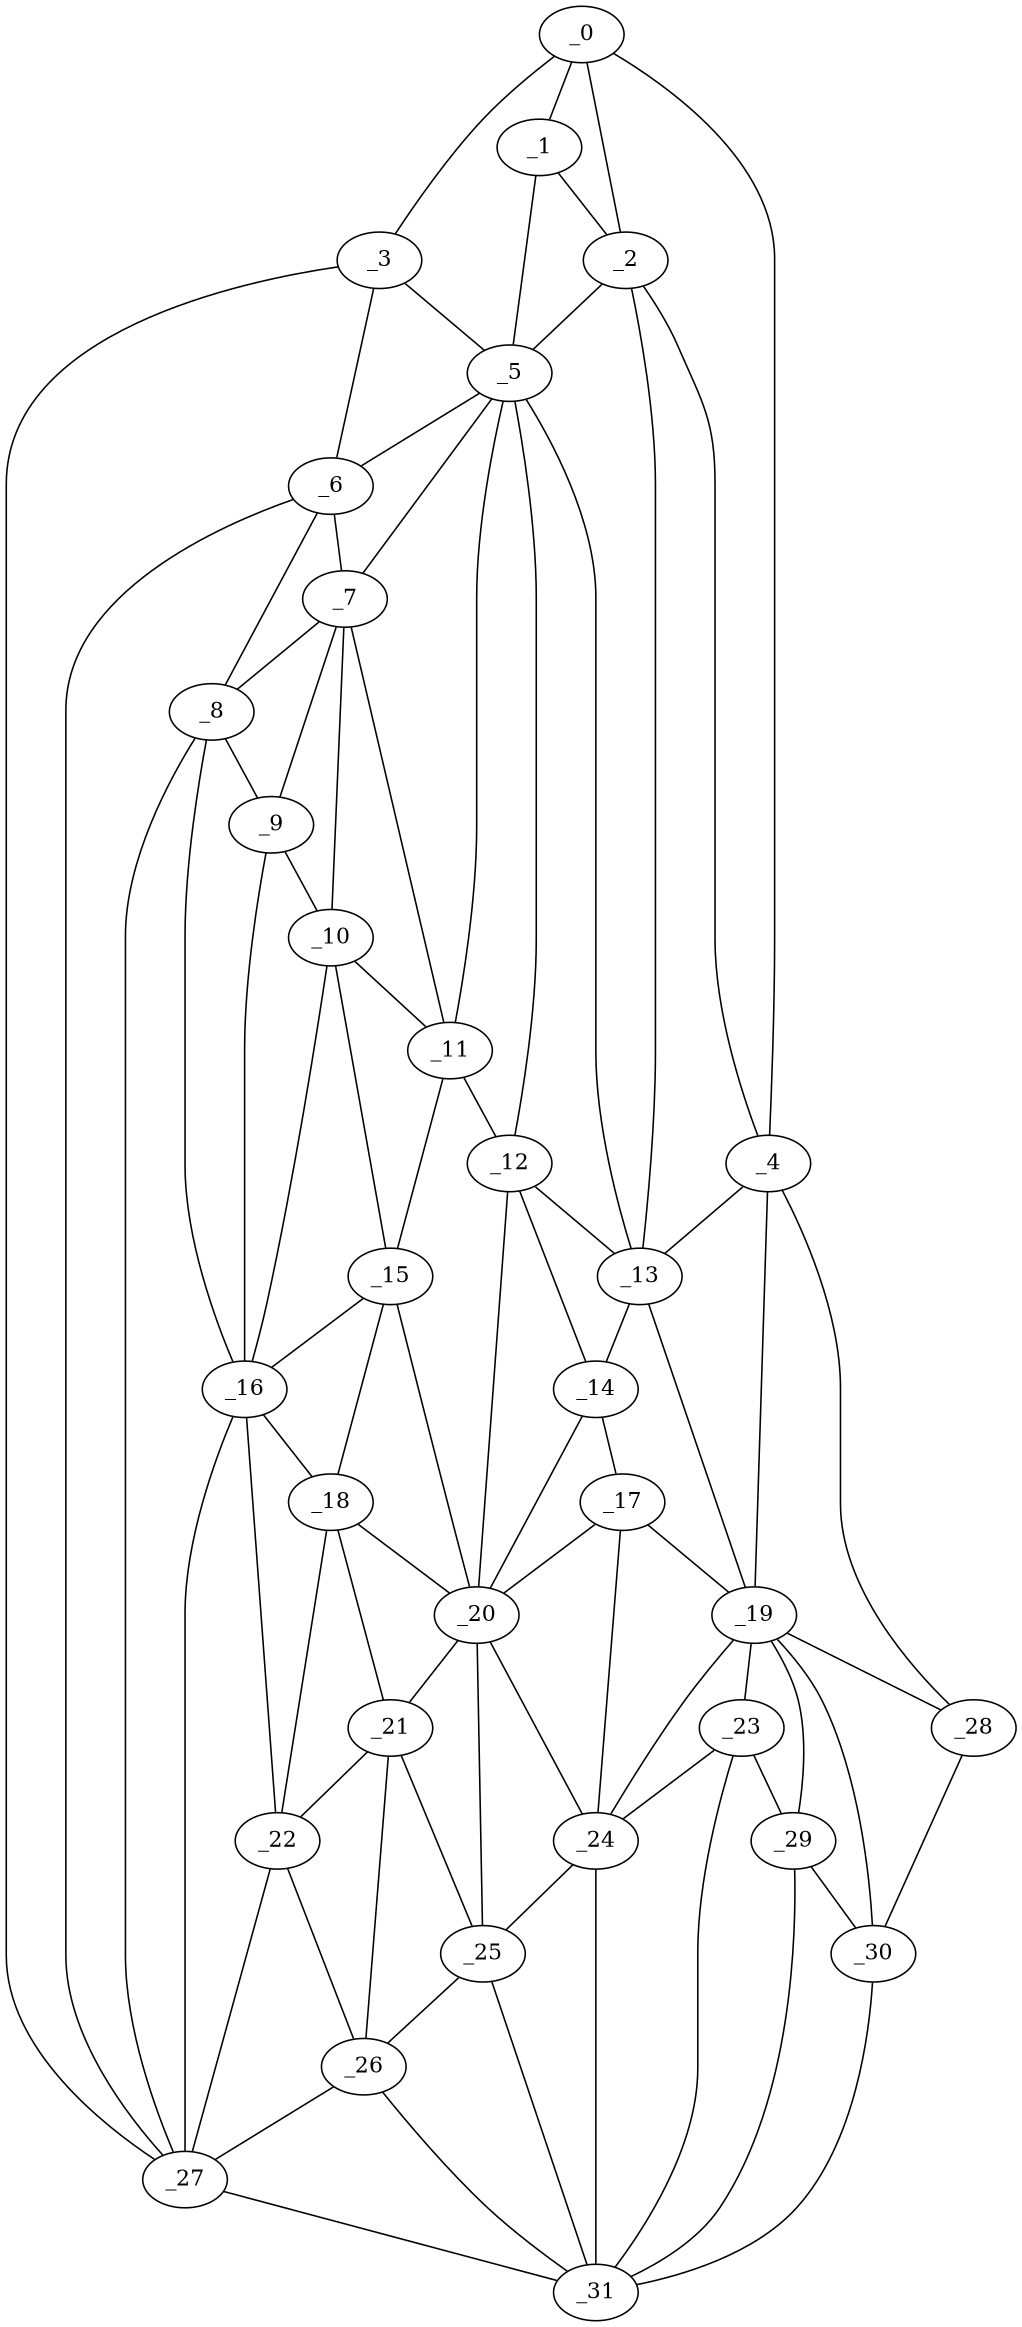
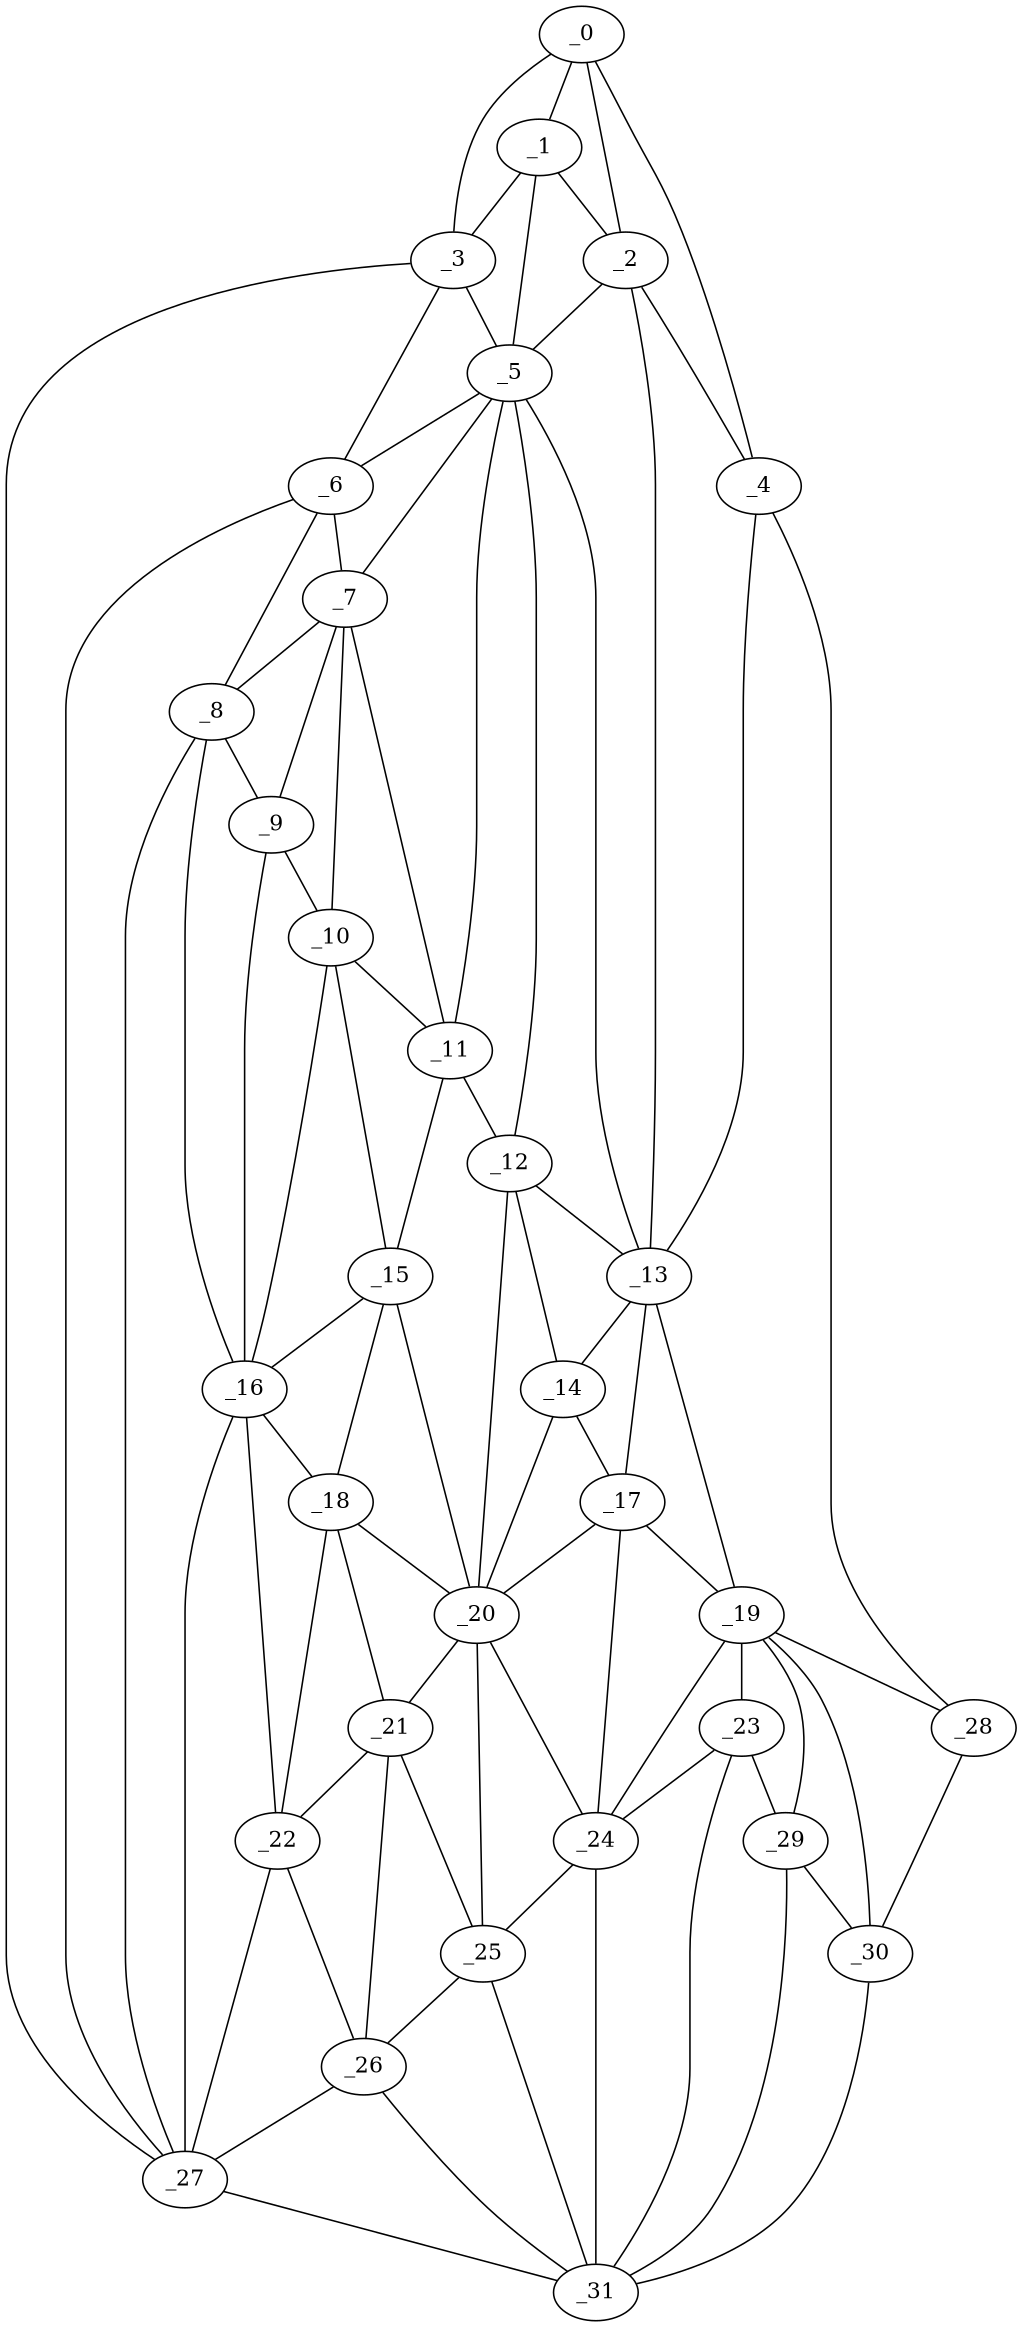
  graph {
    node [x=111 y=54]
    edge [valence=2]
    _0 [x=24 y=13]
    _1 [x=35]
    _2 [x=36 y=44]
    _3 [x=38 y=115]
    _4 [x=44 y=4]
    _5 [x=51 y=72]
    _13 [x=84 y=60]
    _6 [x=58 y=108]
    _27 [y=109]
    _19 [x=97]
    _28 [x=112 y=16]
    _7 [x=64 y=99]
    _11 [x=78 y=83]
    _12 [x=82 y=73]
    _14 [x=88 y=65]
    _17 [x=96 y=61]
    _8 [x=65 y=106]
    _31 [x=113 y=51]
    _24 [x=110 y=61]
    _23 [x=107 y=51]
    _29 [x=112 y=42]
    _30 [x=113 y=31]
    _9 [x=74 y=100]
    _10 [x=77 y=98]
    _15 [x=91 y=91]
    _20 [x=102 y=74]
    _16 [x=94 y=100]
    _25 [x=110 y=83]
    _18 [x=96 y=91]
    _21 [x=103 y=92]
    _22 [x=103 y=99]
    _26 [y=97]
    _0 -- _1 [valence=1]
    _0 -- _2
    _0 -- _3 [valence=1]
    _0 -- _4 [valence=1]
    _1 -- _2
+   _1 -- _3 [valence=1]
    _1 -- _5
    _2 -- _4
    _2 -- _5 [valence=1]
    _2 -- _13
    _3 -- _5
    _3 -- _6
    _3 -- _27 [valence=1]
    _4 -- _13 [valence=1]
-   _4 -- _19 [valence=1]
    _4 -- _28 [valence=1]
    _5 -- _13 [valence=1]
    _5 -- _6
    _5 -- _7
    _5 -- _11
    _5 -- _12
    _13 -- _19
    _13 -- _14 [valence=1]
+   _13 -- _17
    _6 -- _27 [valence=1]
    _6 -- _7
    _6 -- _8
    _27 -- _31 [valence=1]
    _19 -- _28 [valence=1]
    _19 -- _24
    _19 -- _23
    _19 -- _29
    _19 -- _30 [valence=1]
    _28 -- _30 [valence=1]
    _7 -- _11
    _7 -- _8 [valence=1]
    _7 -- _9 [valence=1]
    _7 -- _10
    _11 -- _12
    _11 -- _15
    _12 -- _13
    _12 -- _14
    _12 -- _20
    _14 -- _17
    _14 -- _20 [valence=1]
    _17 -- _19 [valence=1]
    _17 -- _24
    _17 -- _20
    _8 -- _27
    _8 -- _9
    _8 -- _16
    _24 -- _31 [valence=1]
    _24 -- _25
    _23 -- _31
    _23 -- _24
    _23 -- _29
    _29 -- _31
    _29 -- _30
    _30 -- _31 [valence=1]
    _9 -- _10 [valence=1]
    _9 -- _16
    _10 -- _11 [valence=1]
    _10 -- _15 [valence=1]
    _10 -- _16
    _15 -- _20
    _15 -- _16 [valence=1]
    _15 -- _18
    _20 -- _24 [valence=1]
    _20 -- _25
    _20 -- _21 [valence=1]
    _16 -- _27
    _16 -- _18
    _16 -- _22
    _25 -- _31
    _25 -- _26 [valence=1]
    _18 -- _20 [valence=1]
    _18 -- _21
    _18 -- _22
    _21 -- _25
    _21 -- _22
    _21 -- _26
    _22 -- _27
    _22 -- _26 [valence=1]
    _26 -- _27
    _26 -- _31 [valence=1]
  }
